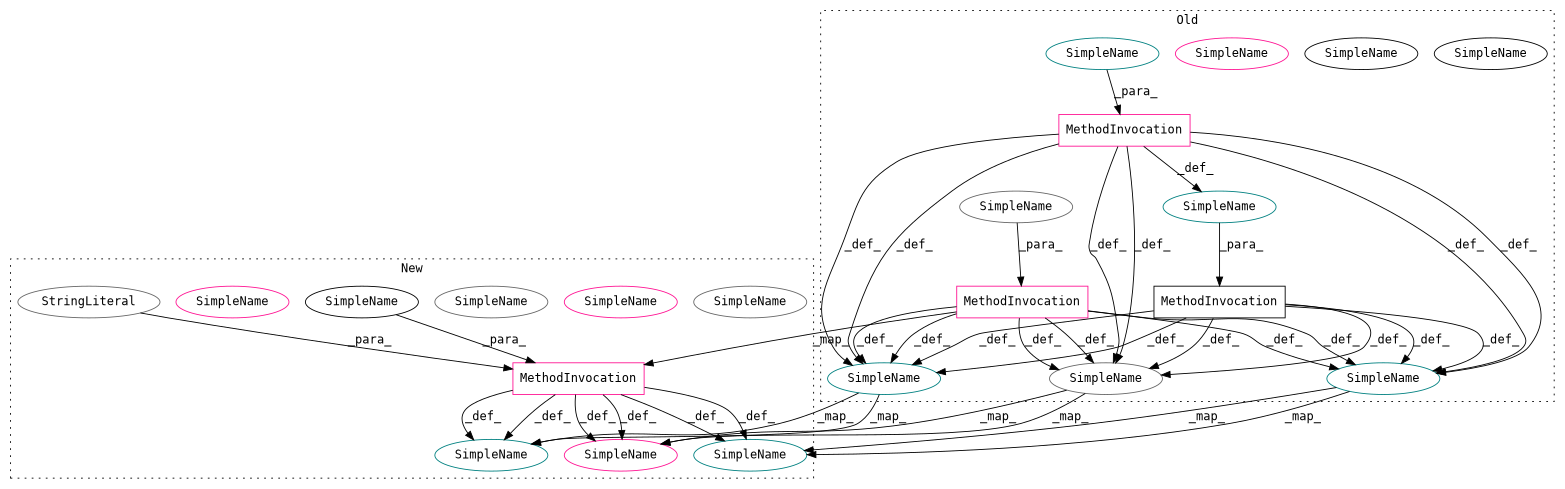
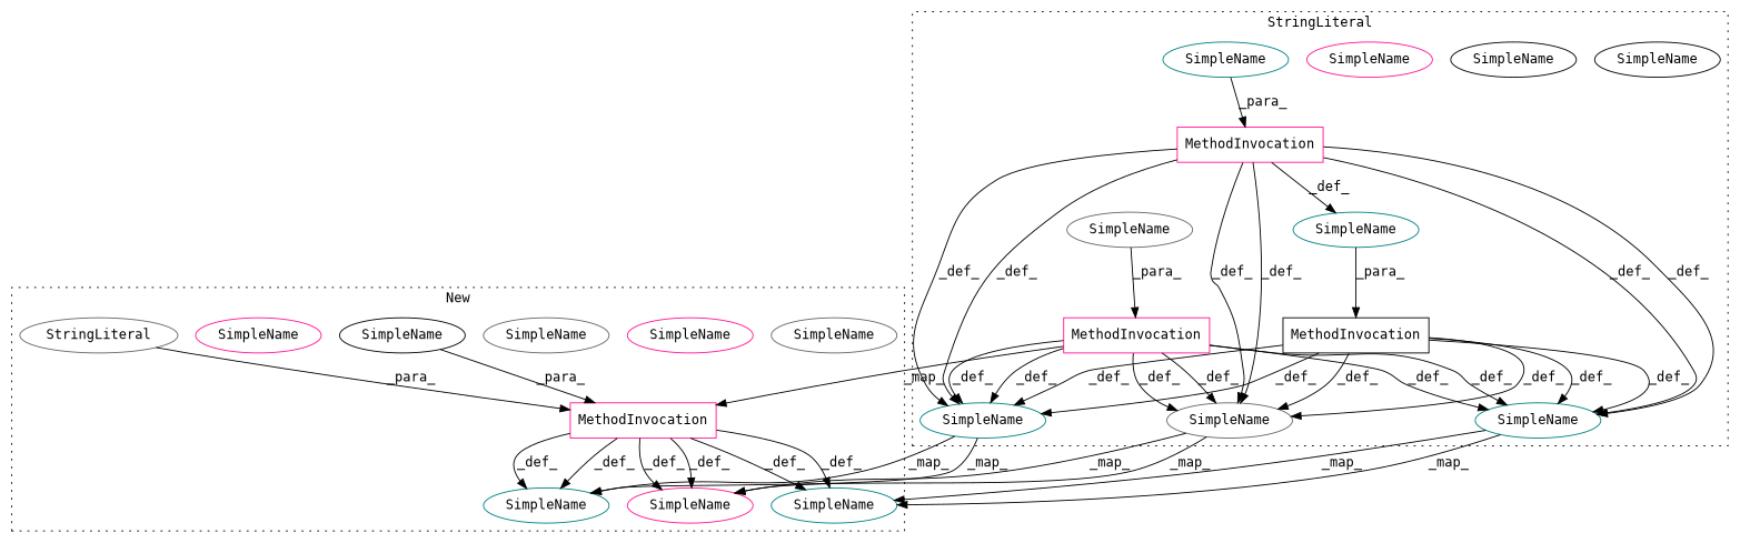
  digraph {
    fontname="DejaVu Sans Mono"
    node [a=42 l=2 s=3929 shape=ellipse color=deeppink fontname="DejaVu Sans Mono"]
    edge [fontname="DejaVu Sans Mono"]
    n1 [a=32 l="6,1" label=MethodInvocation s="3470,3478" shape=box]
    n2 [a=32 l="6,1" label=MethodInvocation s="3538,3546" shape=box]
    n3 [a=32 l="5,1" label=MethodInvocation s="3519,3555" shape=box color=black]
    n4 [l=10 label=SimpleName color=teal]
    n5 [label=SimpleName s=3873 color=black]
    n6 [l=10 label=SimpleName color=black]
    n7 [label=SimpleName s=3873 color=gray40]
    n8 [l=9 label=SimpleName s=3638]
    n9 [label=SimpleName s=3476 color=gray40]
    n10 [label=SimpleName s=3544 color=teal]
    n11 [l=9 label=SimpleName s=3638 color=teal]
    n12 [label=SimpleName color=teal l="" s=""]
    n13 [a=32 l="5,1" label=MethodInvocation s="3735,3750" shape=box]
    n14 [l=10 label=SimpleName s=4056 color=gray40]
    n15 [l=9 label=SimpleName s=3765 color=teal]
    n16 [l=9 label=SimpleName s=3765]
    n17 [label=SimpleName s=4000]
    n18 [label=SimpleName s=3469 color=gray40]
    n19 [l=10 label=SimpleName s=4056 color=teal]
    n20 [label=SimpleName s=3740 color=black]
    n21 [label=SimpleName s=4000]
    n22 [a=45 l=7 label=StringLiteral s=3743 color=gray40]
    subgraph cluster_1 {
-     label=Old
+     label=StringLiteral
      style=dotted
      n1
      n2
      n3
      n4
      n5
      n6
      n7
      n8
      n9
      n10
      n11
      n12
    }
    subgraph cluster_2 {
      label=New
      style=dotted
      n13
      n14
      n15
      n16
      n17
      n18
      n19
      n20
      n21
      n22
    }
    n1 -> n4 [label=_def_]
    n1 -> n4 [label=_def_]
    n1 -> n7 [label=_def_]
    n1 -> n7 [label=_def_]
    n1 -> n11 [label=_def_]
    n1 -> n11 [label=_def_]
    n1 -> n13 [label=_map_]
    n2 -> n4 [label=_def_]
    n2 -> n4 [label=_def_]
    n2 -> n7 [label=_def_]
    n2 -> n7 [label=_def_]
    n2 -> n11 [label=_def_]
    n2 -> n11 [label=_def_]
    n2 -> n12 [label=_def_]
    n3 -> n4 [label=_def_]
    n3 -> n4 [label=_def_]
    n3 -> n7 [label=_def_]
    n3 -> n7 [label=_def_]
    n3 -> n11 [label=_def_]
    n3 -> n11 [label=_def_]
    n4 -> n19 [label=_map_]
    n4 -> n19 [label=_map_]
    n7 -> n17 [label=_map_]
    n7 -> n17 [label=_map_]
    n9 -> n1 [label=_para_]
    n10 -> n2 [label=_para_]
    n11 -> n15 [label=_map_]
    n11 -> n15 [label=_map_]
    n12 -> n3 [label=_para_]
    n13 -> n15 [label=_def_]
    n13 -> n15 [label=_def_]
    n13 -> n17 [label=_def_]
    n13 -> n17 [label=_def_]
    n13 -> n19 [label=_def_]
    n13 -> n19 [label=_def_]
    n20 -> n13 [label=_para_]
    n22 -> n13 [label=_para_]
  }
